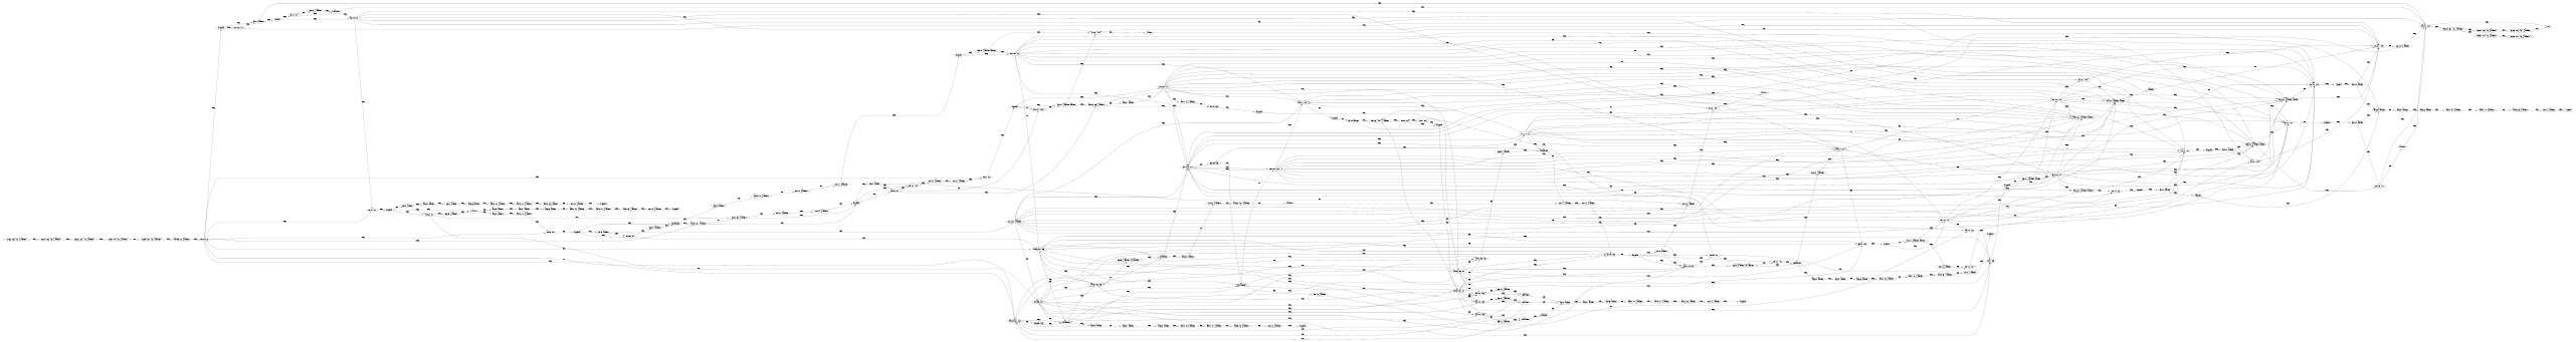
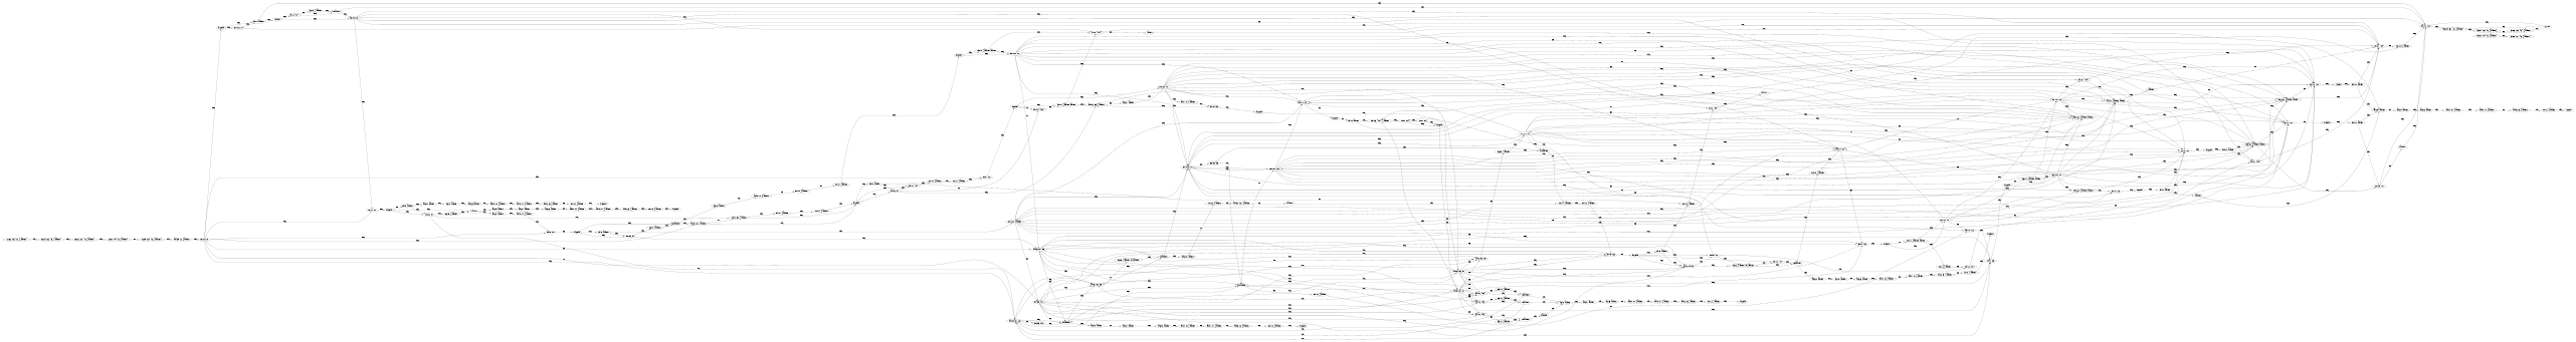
  digraph {
    fontname="DejaVu Serif"
    rankdir=LR
    node [fontname="DejaVu Serif"]
    edge [fontname="DejaVu Serif"]
    n1 [label="stp x26 , x25 , [ sp , #- address ]!"]
    n2 [label="stp x24 , x23 , [ sp , # address ]"]
    n3 [label="stp x22 , x21 , [ sp , # address ]"]
    n4 [label="stp x20 , x19 , [ sp , # address ]"]
    n5 [label="stp x29 , x30 , [ sp , # address ]"]
    n6 [label="add x29 , sp , # address"]
    n7 [label="mov x21 , x0"]
    n8 [label="bl symbol"]
    n9 [label="mov x0 , x21"]
    n10 [label="mov x0 , x21"]
    n11 [label="mov x23 , x21"]
    n12 [label="add x25 , x21 , x22"]
    n13 [label="add x0 , x21 , # address"]
    n14 [label="add x23 , x21 , x23"]
    n15 [label="mov x1 , x21"]
    n16 [label="mov w20 , w0"]
    n17 [label="cbz w0 , address"]
    n18 [label="bl symbol"]
    n19 [label="bl symbol"]
    n20 [label="ldrb w8 , [ x23 ]"]
    n21 [label="b.hi address"]
    n22 [label="sub x8 , x25 , x23"]
    n23 [label="ldrb w8 , [ x23 ]"]
    n24 [label="ldrb w8 , [ x23 ]"]
    n25 [label="mov x1 , x23"]
    n26 [label="mov x0 , x23"]
    n27 [label="sub x8 , x0 , x23"]
    n28 [label="mov x1 , x23"]
    n29 [label="sub x8 , x25 , x23"]
    n30 [label="b.hs address"]
    n31 [label="cmp x23 , x25"]
    n32 [label="sub x2 , x22 , # address"]
    n33 [label="bl symbol"]
    n34 [label="bl symbol"]
    n35 [label="mov w0 , w20"]
    n36 [label="bl symbol"]
    n37 [label="ldp x29 , x30 , [ sp , # address ]"]
    n38 [label=mov]
    n39 [label="ldr w8 , [ x0 ]"]
    n40 [label="mov x19 , x0"]
    n41 [label="ldp x20 , x19 , [ sp , # address ]"]
    n42 [label="ldp x24 , x23 , [ sp , # address ]"]
    n43 [label="cmp w8 , # address"]
    n44 [label="b.ne address"]
    n45 [label="ldr w21 , [ x19 ]"]
    n46 [label="str w21 , [ x19 ]"]
    n47 [label="str w8 , [ x19 ]"]
    n48 [label="ldr w21 , [ x19 ]"]
    n49 [label="ldr w21 , [ x19 ]"]
    n50 [label="ldp x22 , x21 , [ sp , # address ]"]
    n51 [label="ldp x26 , x25 , [ sp ] , # address"]
    n52 [label="b address"]
    n53 [label="mov w20 , # address"]
    n54 [label="b address"]
    n55 [label="tbnz w20 , # address , address"]
    n56 [label="tbz w20 , # address , address"]
    n57 [label="cbz x0 , address"]
    n58 [label="mov x22 , x0"]
    n59 [label="b.ls address"]
    n60 [label="adrp x0 , address"]
    n61 [label="cmp x0 , # address"]
    n62 [label="adrp x0 , address"]
    n63 [label="adrp x1 , address"]
    n64 [label="adrp x1 , address"]
    n65 [label="adrp x3 , address"]
    n66 [label="mov w1 , # address"]
    n67 [label="add x0 , x0 , # address"]
    n68 [label="add x1 , x1 , # address"]
    n69 [label="add x3 , x3 , # address"]
    n70 [label="mov w2 , # address"]
    n71 [label="bl symbol"]
    n72 [label="adrp x1 , address"]
    n73 [label="add x1 , x1 , # address"]
    n74 [label="adrp x3 , address"]
    n75 [label="add x0 , x0 , # address"]
    n76 [label="add x1 , x1 , # address"]
    n77 [label="add x3 , x3 , # address"]
    n78 [label="mov w2 , # address"]
    n79 [label="bl symbol"]
    n80 [label="cbz x0 , address"]
    n81 [label="mov x23 , x0"]
    n82 [label="b.ne address"]
    n83 [label="mov w20 , # address"]
    n84 [label="cmp x0 , # address"]
    n85 [label="adrp x1 , address"]
    n86 [label="mov w22 , w20"]
    n87 [label="mov w0 , w20"]
    n88 [label="mov w0 , w20"]
    n89 [label="tbnz w20 , # address , address"]
    n90 [label="mov w0 , w20"]
    n91 [label="mov w0 , w20"]
    n92 [label="tbnz w20 , # address , address"]
    n93 [label="mov w0 , w20"]
    n94 [label="cmp x23 , x25"]
    n95 [label="mov w20 , w22"]
    n96 [label="mov w0 , w22"]
    n97 [label="mov w20 , w22"]
    n98 [label="tbnz w22 , # address , address"]
    n99 [label="mov w0 , w22"]
    n100 [label="mov w20 , w22"]
    n101 [label="bl symbol"]
    n102 [label="bl symbol"]
    n103 [label="mov w20 , wzr"]
    n104 [label="bl symbol"]
    n105 [label="b address"]
    n106 [label="strb w26 , [ x24 ] , # address"]
    n107 [label="bl symbol"]
    n108 [label="cmp w8 , # address"]
    n109 [label="b.eq address"]
    n110 [label="adrp x0 , address"]
    n111 [label="cmp x8 , # address , lsl # address"]
    n112 [label="b.lt address"]
    n113 [label="cmp w8 , # address"]
    n114 [label="b.ne address"]
    n115 [label="cmp w8 , # address"]
    n116 [label="b.ne address"]
    n117 [label="bl symbol"]
    n118 [label="bl symbol"]
    n119 [label="mov x24 , x0"]
    n120 [label="cmp x8 , # address , lsl # address"]
    n121 [label="bl symbol"]
    n122 [label="cmp x8 , # address"]
    n123 [label="mov w2 , # address"]
    n124 [label="adrp x0 , address"]
    n125 [label="adrp x1 , address"]
    n126 [label="adrp x3 , address"]
    n127 [label="add x1 , x1 , # address"]
    n128 [label="mov w0 , # address"]
    n129 [label="cbz x0 , address"]
    n130 [label="mov x23 , x0"]
    n131 [label="strb wzr , [ x0 ]"]
    n132 [label="add x0 , x0 , # address"]
    n133 [label="add x1 , x1 , # address"]
    n134 [label="add x3 , x3 , # address"]
    n135 [label="mov w2 , # address"]
    n136 [label="bl symbol"]
    n137 [label="adrp x1 , address"]
    n138 [label="adrp x3 , address"]
    n139 [label="adrp x21 , address"]
    n140 [label="mov w2 , # address"]
    n141 [label="bl symbol"]
    n142 [label="tbnz w0 , # address , address"]
    n143 [label="mov w20 , w0"]
    n144 [label="mov w74 , # address"]
    n145 [label="mov w8 , # address"]
    n146 [label="strb w24 , [ x23 ]"]
    n147 [label="add x23 , x23 , # address"]
    n148 [label="mov w0 , # address"]
    n149 [label="tbnz w0 , # address , address"]
    n150 [label="adrp x1 , address"]
    n151 [label="mov x0 , x23"]
    n152 [label="add x23 , x23 , x0"]
    n153 [label="add x0 , x0 , # address"]
    n154 [label="add x1 , x1 , # address"]
    n155 [label="add x3 , x3 , # address"]
    n156 [label="mov w2 , # address"]
    n157 [label="bl symbol"]
    n158 [label="mov w26 , # address"]
    n159 [label="bl symbol"]
    n160 [label="b.le address"]
    n161 [label="add x21 , x81 , # address"]
    n162 [label="mov w2 , # address"]
    n163 [label="mov w20 , w0"]
    n164 [label="add x1 , x1 , # address"]
    n165 [label="bl symbol"]
    n166 [label="b address"]
    n167 [label="mov w1 , # address"]
    n168 [label="mov w2 , # address"]
    n169 [label="b address"]
    n170 [label="cbnz w0 , address"]
    n171 [label="tbnz w0 , # address , address"]
    n172 [label="mov w20 , w0"]
    n173 [label="cbz x0 , address"]
    n174 [label="strb wzr , [ x0 ]"]
    n175 [label="strb w8 , [ x24 ]"]
    n176 [label="mov x0 , x24"]
    n177 [label="b.ge address"]
    n178 [label="cbnz w0 , address"]
    n179 [label="b address"]
    n180 [label="cbnz w0 , address"]
    n181 [label="cbz w0 , address"]
    n182 [label="add x23 , x24 , x0"]
    n183 [label="adrp x0 , address"]
    n184 [label="mov w2 , # address"]
    n185 [label="adrp x1 , address"]
    n186 [label="adrp x3 , address"]
    n187 [label="adrp x0 , address"]
    n188 [label="adrp x1 , address"]
    n189 [label="adrp x3 , address"]
    n190 [label="b address"]
    n191 [label="add x0 , x0 , # address"]
    n192 [label="add x1 , x1 , # address"]
    n193 [label="add x3 , x3 , # address"]
    n194 [label="mov w2 , # address"]
    n195 [label="bl symbol"]
    n196 [label="tbnz w0 , # address , address"]
    n197 [label="mov w22 , w0"]
    n198 [label="mov w8 , # address"]
    n199 [label="add x0 , x0 , # address"]
    n200 [label="add x1 , x1 , # address"]
    n201 [label="add x3 , x3 , # address"]
    n202 [label="mov w2 , # address"]
    n203 [label="bl symbol"]
    n204 [label="mov x1 , x21"]
    n205 [label="bl symbol"]
    n206 [label="cbz w0 , address"]
    n1 -> n2 [label=CFG]
    n2 -> n3 [label=CFG]
    n3 -> n4 [label=CFG]
    n4 -> n5 [label=CFG]
    n5 -> n6 [label=CFG]
    n6 -> n7 [label=CFG]
    n7 -> n8 [label=CFG]
    n7 -> n9 [label=DFG]
    n7 -> n10 [label=DFG]
    n7 -> n11 [label=DFG]
    n7 -> n12 [label=DFG]
    n7 -> n13 [label=CFG]
    n7 -> n14 [label=DFG]
    n7 -> n15 [label=DFG]
    n8 -> n16 [label=DFG]
    n8 -> n17 [label=DFG]
    n9 -> n18 [label=DFG]
    n10 -> n19 [label=DFG]
    n11 -> n20 [label=DFG]
    n11 -> n21 [label=DFG]
    n11 -> n22 [label=DFG]
    n11 -> n23 [label=DFG]
    n11 -> n24 [label=DFG]
    n11 -> n25 [label=DFG]
    n11 -> n26 [label=DFG]
    n11 -> n27 [label=DFG]
    n11 -> n28 [label=DFG]
    n11 -> n29 [label=DFG]
    n11 -> n30 [label=DFG]
    n12 -> n21 [label=DFG]
    n12 -> n22 [label=DFG]
    n12 -> n29 [label=DFG]
    n12 -> n30 [label=DFG]
    n12 -> n31 [label=CFG]
    n13 -> n32 [label=CFG]
    n13 -> n33 [label=DFG]
    n14 -> n20 [label=DFG]
    n14 -> n21 [label=DFG]
    n14 -> n22 [label=DFG]
    n14 -> n23 [label=DFG]
    n14 -> n24 [label=DFG]
    n14 -> n25 [label=DFG]
    n14 -> n26 [label=DFG]
    n14 -> n27 [label=DFG]
    n14 -> n28 [label=DFG]
    n14 -> n29 [label=DFG]
    n14 -> n30 [label=DFG]
    n15 -> n34 [label=CFG]
    n16 -> n17 [label=CFG]
    n16 -> n35 [label=DFG]
    n17 -> n35 [label=CFG]
    n17 -> n36 [label=CFG]
    n18 -> n57 [label=DFG]
    n18 -> n58 [label=DFG]
    n18 -> n59 [label=DFG]
    n19 -> n80 [label=DFG]
    n19 -> n81 [label=DFG]
    n19 -> n82 [label=DFG]
    n20 -> n108 [label=CFG]
    n20 -> n109 [label=DFG]
    n21 -> n22 [label=CFG]
    n21 -> n110 [label=CFG]
    n22 -> n111 [label=CFG]
    n22 -> n112 [label=DFG]
    n23 -> n113 [label=CFG]
    n23 -> n114 [label=DFG]
    n24 -> n115 [label=CFG]
    n24 -> n116 [label=DFG]
    n25 -> n117 [label=CFG]
    n26 -> n118 [label=DFG]
    n27 -> n119 [label=CFG]
    n27 -> n120 [label=DFG]
    n28 -> n121 [label=CFG]
    n29 -> n122 [label=DFG]
    n30 -> n95 [label=CFG]
    n30 -> n123 [label=CFG]
    n31 -> n21 [label=CFG]
    n32 -> n33 [label=DFG]
    n32 -> n66 [label=CFG]
    n33 -> n129 [label=DFG]
    n33 -> n130 [label=DFG]
    n33 -> n131 [label=DFG]
    n34 -> n146 [label=CFG]
    n34 -> n149 [label=DFG]
    n34 -> n163 [label=DFG]
    n35 -> n37 [label=CFG]
    n35 -> n38 [label=DFG]
    n36 -> n39 [label=DFG]
    n36 -> n40 [label=DFG]
-   n37 -> n41 [label=CFG]
+   n37 -> n38 [label=CFG]
    n37 -> n42 [label=CFG]
    n39 -> n43 [label=CFG]
    n39 -> n44 [label=DFG]
    n40 -> n9 [label=CFG]
    n40 -> n45 [label=DFG]
    n40 -> n46 [label=DFG]
    n40 -> n47 [label=DFG]
    n40 -> n48 [label=DFG]
    n40 -> n49 [label=DFG]
    n41 -> n50 [label=CFG]
-   n42 -> n51 [label=CFG]
+   n51 -> n42 [label=CFG]
    n43 -> n44 [label=CFG]
    n44 -> n35 [label=CFG]
    n44 -> n40 [label=CFG]
    n45 -> n46 [label=DFG]
    n45 -> n52 [label=CFG]
    n46 -> n53 [label=CFG]
    n47 -> n54 [label=CFG]
    n48 -> n46 [label=DFG]
    n48 -> n55 [label=CFG]
    n49 -> n46 [label=DFG]
    n49 -> n56 [label=CFG]
    n51 -> n38 [label=CFG]
    n52 -> n46 [label=CFG]
    n53 -> n35 [label=DFG]
    n54 -> n53 [label=CFG]
    n55 -> n46 [label=CFG]
    n55 -> n88 [label=CFG]
    n56 -> n88 [label=CFG]
    n56 -> n105 [label=CFG]
    n57 -> n58 [label=CFG]
    n57 -> n60 [label=CFG]
    n58 -> n12 [label=DFG]
    n58 -> n32 [label=DFG]
    n58 -> n61 [label=CFG]
    n59 -> n62 [label=CFG]
    n59 -> n63 [label=CFG]
    n60 -> n64 [label=CFG]
    n61 -> n59 [label=CFG]
    n62 -> n72 [label=CFG]
    n63 -> n73 [label=CFG]
    n64 -> n65 [label=CFG]
    n65 -> n67 [label=CFG]
    n66 -> n144 [label=CFG]
    n67 -> n68 [label=CFG]
    n68 -> n69 [label=CFG]
    n69 -> n70 [label=CFG]
    n70 -> n71 [label=CFG]
    n72 -> n74 [label=CFG]
    n73 -> n10 [label=CFG]
    n74 -> n75 [label=CFG]
    n75 -> n76 [label=CFG]
    n76 -> n77 [label=CFG]
    n77 -> n78 [label=CFG]
    n78 -> n79 [label=CFG]
    n80 -> n81 [label=CFG]
    n80 -> n83 [label=CFG]
    n81 -> n14 [label=DFG]
    n81 -> n84 [label=CFG]
    n82 -> n13 [label=CFG]
    n82 -> n85 [label=CFG]
    n83 -> n11 [label=CFG]
    n83 -> n55 [label=DFG]
    n83 -> n56 [label=DFG]
    n83 -> n86 [label=DFG]
    n83 -> n87 [label=DFG]
    n83 -> n88 [label=DFG]
    n83 -> n89 [label=DFG]
    n83 -> n90 [label=DFG]
    n83 -> n91 [label=DFG]
    n83 -> n92 [label=DFG]
    n83 -> n93 [label=DFG]
    n84 -> n82 [label=CFG]
    n85 -> n127 [label=CFG]
    n86 -> n94 [label=CFG]
    n86 -> n95 [label=DFG]
    n86 -> n96 [label=DFG]
    n86 -> n97 [label=DFG]
    n86 -> n98 [label=DFG]
    n86 -> n99 [label=DFG]
    n86 -> n100 [label=DFG]
    n87 -> n101 [label=DFG]
    n88 -> n102 [label=DFG]
    n89 -> n90 [label=CFG]
    n89 -> n103 [label=CFG]
    n90 -> n104 [label=DFG]
    n91 -> n28 [label=CFG]
    n92 -> n93 [label=CFG]
    n92 -> n106 [label=CFG]
    n93 -> n107 [label=DFG]
    n94 -> n30 [label=CFG]
    n95 -> n55 [label=DFG]
    n95 -> n56 [label=DFG]
    n95 -> n86 [label=DFG]
    n95 -> n87 [label=DFG]
    n95 -> n88 [label=DFG]
    n95 -> n89 [label=DFG]
    n95 -> n90 [label=DFG]
    n95 -> n91 [label=DFG]
    n95 -> n92 [label=DFG]
    n95 -> n93 [label=DFG]
    n96 -> n25 [label=CFG]
    n97 -> n49 [label=CFG]
    n97 -> n55 [label=DFG]
    n97 -> n56 [label=DFG]
    n97 -> n86 [label=DFG]
    n97 -> n87 [label=DFG]
    n97 -> n88 [label=DFG]
    n97 -> n89 [label=DFG]
    n97 -> n90 [label=DFG]
    n97 -> n91 [label=DFG]
    n97 -> n92 [label=DFG]
    n97 -> n93 [label=DFG]
    n98 -> n87 [label=CFG]
    n98 -> n99 [label=CFG]
    n99 -> n159 [label=DFG]
    n100 -> n55 [label=DFG]
    n100 -> n56 [label=DFG]
    n100 -> n86 [label=DFG]
    n100 -> n87 [label=DFG]
    n100 -> n88 [label=DFG]
    n100 -> n89 [label=DFG]
    n100 -> n90 [label=DFG]
    n100 -> n91 [label=DFG]
    n100 -> n92 [label=DFG]
    n100 -> n93 [label=DFG]
    n100 -> n160 [label=CFG]
    n101 -> n170 [label=DFG]
    n102 -> n178 [label=DFG]
    n103 -> n35 [label=DFG]
    n103 -> n179 [label=CFG]
    n104 -> n180 [label=DFG]
    n105 -> n46 [label=CFG]
    n106 -> n176 [label=DFG]
    n106 -> n182 [label=DFG]
    n107 -> n206 [label=DFG]
    n108 -> n109 [label=CFG]
    n109 -> n12 [label=CFG]
    n109 -> n124 [label=CFG]
    n110 -> n137 [label=CFG]
    n111 -> n112 [label=CFG]
    n112 -> n86 [label=CFG]
    n112 -> n139 [label=CFG]
    n113 -> n114 [label=CFG]
    n114 -> n12 [label=CFG]
    n114 -> n124 [label=CFG]
    n115 -> n116 [label=CFG]
    n116 -> n12 [label=CFG]
    n116 -> n169 [label=CFG]
    n117 -> n171 [label=DFG]
    n117 -> n172 [label=DFG]
    n118 -> n27 [label=DFG]
    n118 -> n119 [label=DFG]
    n118 -> n173 [label=DFG]
    n118 -> n174 [label=DFG]
    n119 -> n120 [label=CFG]
    n119 -> n175 [label=DFG]
    n119 -> n176 [label=DFG]
    n120 -> n174 [label=CFG]
    n120 -> n177 [label=DFG]
    n121 -> n196 [label=DFG]
    n121 -> n197 [label=DFG]
    n122 -> n100 [label=CFG]
    n122 -> n160 [label=DFG]
    n123 -> n96 [label=CFG]
    n124 -> n125 [label=CFG]
    n125 -> n126 [label=CFG]
    n126 -> n132 [label=CFG]
    n127 -> n128 [label=CFG]
    n128 -> n140 [label=CFG]
    n129 -> n130 [label=CFG]
    n129 -> n145 [label=CFG]
    n130 -> n131 [label=CFG]
    n130 -> n146 [label=DFG]
    n130 -> n147 [label=DFG]
    n131 -> n148 [label=CFG]
    n132 -> n133 [label=CFG]
    n133 -> n134 [label=CFG]
    n134 -> n135 [label=CFG]
    n135 -> n136 [label=CFG]
    n137 -> n138 [label=CFG]
    n138 -> n153 [label=CFG]
    n139 -> n158 [label=CFG]
    n140 -> n141 [label=CFG]
    n141 -> n142 [label=DFG]
    n141 -> n143 [label=DFG]
    n142 -> n45 [label=CFG]
    n142 -> n143 [label=CFG]
    n143 -> n14 [label=CFG]
    n143 -> n55 [label=DFG]
    n143 -> n56 [label=DFG]
    n143 -> n86 [label=DFG]
    n143 -> n87 [label=DFG]
    n143 -> n88 [label=DFG]
    n143 -> n89 [label=DFG]
    n143 -> n90 [label=DFG]
    n143 -> n91 [label=DFG]
    n143 -> n92 [label=DFG]
    n143 -> n93 [label=DFG]
    n144 -> n33 [label=CFG]
    n145 -> n47 [label=CFG]
    n146 -> n149 [label=CFG]
    n147 -> n150 [label=CFG]
    n147 -> n151 [label=DFG]
    n147 -> n152 [label=DFG]
    n148 -> n162 [label=CFG]
    n149 -> n45 [label=CFG]
    n149 -> n147 [label=CFG]
    n150 -> n163 [label=CFG]
    n151 -> n165 [label=DFG]
    n152 -> n20 [label=DFG]
    n152 -> n21 [label=DFG]
    n152 -> n22 [label=DFG]
    n152 -> n23 [label=DFG]
    n152 -> n24 [label=DFG]
    n152 -> n25 [label=DFG]
    n152 -> n26 [label=DFG]
    n152 -> n27 [label=DFG]
    n152 -> n28 [label=DFG]
    n152 -> n29 [label=DFG]
-   n152 -> n30 [label=DFG]
+   n30 -> n152 [label=DFG]
    n153 -> n154 [label=CFG]
    n154 -> n155 [label=CFG]
    n155 -> n156 [label=CFG]
    n156 -> n157 [label=CFG]
    n158 -> n161 [label=CFG]
    n159 -> n181 [label=DFG]
    n160 -> n94 [label=CFG]
    n160 -> n167 [label=CFG]
    n161 -> n166 [label=CFG]
    n162 -> n15 [label=CFG]
    n163 -> n55 [label=DFG]
    n163 -> n56 [label=DFG]
    n163 -> n86 [label=DFG]
    n163 -> n87 [label=DFG]
    n163 -> n88 [label=DFG]
    n163 -> n89 [label=DFG]
    n163 -> n90 [label=DFG]
    n163 -> n91 [label=DFG]
    n163 -> n92 [label=DFG]
    n163 -> n93 [label=DFG]
    n163 -> n164 [label=CFG]
    n164 -> n151 [label=CFG]
    n165 -> n152 [label=DFG]
    n166 -> n167 [label=CFG]
    n167 -> n168 [label=CFG]
    n168 -> n26 [label=CFG]
    n169 -> n124 [label=CFG]
    n170 -> n48 [label=CFG]
    n170 -> n89 [label=CFG]
    n171 -> n97 [label=CFG]
    n171 -> n172 [label=CFG]
    n172 -> n55 [label=DFG]
    n172 -> n56 [label=DFG]
    n172 -> n86 [label=DFG]
    n172 -> n87 [label=DFG]
    n172 -> n88 [label=DFG]
    n172 -> n89 [label=DFG]
    n172 -> n90 [label=DFG]
    n172 -> n91 [label=DFG]
    n172 -> n92 [label=DFG]
    n172 -> n93 [label=DFG]
    n172 -> n98 [label=CFG]
    n173 -> n27 [label=CFG]
    n173 -> n145 [label=CFG]
    n174 -> n177 [label=CFG]
    n175 -> n48 [label=CFG]
    n176 -> n204 [label=CFG]
    n176 -> n205 [label=DFG]
    n177 -> n183 [label=CFG]
    n177 -> n184 [label=CFG]
    n178 -> n46 [label=CFG]
    n178 -> n187 [label=CFG]
    n179 -> n35 [label=CFG]
    n180 -> n103 [label=CFG]
    n180 -> n187 [label=CFG]
    n181 -> n87 [label=CFG]
    n181 -> n190 [label=CFG]
    n182 -> n20 [label=DFG]
    n182 -> n21 [label=DFG]
    n182 -> n22 [label=DFG]
    n182 -> n23 [label=DFG]
    n182 -> n24 [label=DFG]
    n182 -> n25 [label=DFG]
    n182 -> n26 [label=DFG]
    n182 -> n27 [label=DFG]
    n182 -> n28 [label=DFG]
    n182 -> n29 [label=DFG]
    n182 -> n30 [label=DFG]
    n183 -> n185 [label=CFG]
    n184 -> n91 [label=CFG]
    n185 -> n186 [label=CFG]
    n186 -> n191 [label=CFG]
    n187 -> n188 [label=CFG]
    n188 -> n189 [label=CFG]
    n189 -> n199 [label=CFG]
    n190 -> n187 [label=CFG]
    n191 -> n192 [label=CFG]
    n192 -> n193 [label=CFG]
    n193 -> n194 [label=CFG]
    n194 -> n195 [label=CFG]
    n196 -> n197 [label=CFG]
    n196 -> n198 [label=CFG]
    n197 -> n92 [label=CFG]
    n197 -> n95 [label=DFG]
    n197 -> n96 [label=DFG]
    n197 -> n97 [label=DFG]
    n197 -> n98 [label=DFG]
    n197 -> n99 [label=DFG]
    n197 -> n100 [label=DFG]
    n198 -> n175 [label=CFG]
    n199 -> n200 [label=CFG]
    n200 -> n201 [label=CFG]
    n201 -> n202 [label=CFG]
    n202 -> n203 [label=CFG]
    n204 -> n205 [label=CFG]
    n205 -> n182 [label=DFG]
    n206 -> n106 [label=CFG]
    n206 -> n187 [label=CFG]
  }
